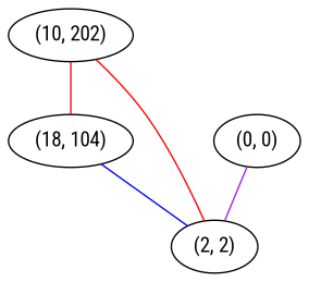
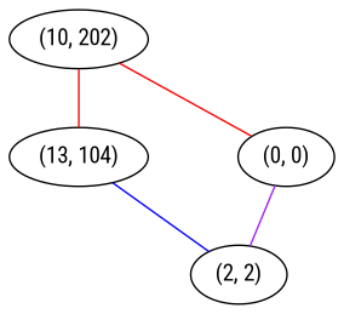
  graph {
    fontname="Roboto Condensed"
    node [fontname="Roboto Condensed"]
    edge [color=red fontname="Roboto Condensed" weight=3]
-   "(13, 104)" [label="(18, 104)"]
+   "(13, 104)"
    "(2, 2)"
    "(0, 0)"
    "(10, 202)"
    "(13, 104)" -- "(2, 2)" [color=blue]
    "(0, 0)" -- "(2, 2)" [color=purple weight=4]
    "(10, 202)" -- "(13, 104)"
-   "(10, 202)" -- "(2, 2)" [weight=1]
+   "(10, 202)" -- "(0, 0)" [weight=1]
  }
